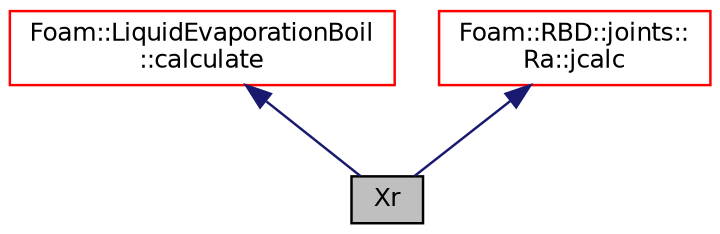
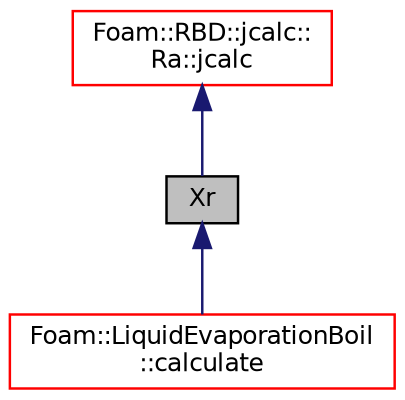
  digraph {
    rankdir=TB
    node [color=red fontname=Helvetica fontsize=10 shape=record]
    edge [color=midnightblue dir=back fontname=Helvetica fontsize=10 labelfontname=Helvetica labelfontsize=10 style=solid]
    n1 [color=black fillcolor=grey75 fontcolor=black height=0.2 label=Xr style=filled width=0.4]
    n2 [height=0.2 label="Foam::LiquidEvaporationBoil\l::calculate" width=0.4]
-   n3 [height=0.2 label="Foam::RBD::joints::\lRa::jcalc" width=0.4]
-   n2 -> n1
+   n3 [height=0.2 label="Foam::RBD::jcalc::\lRa::jcalc" width=0.4]
+   n1 -> n2
    n3 -> n1
  }
